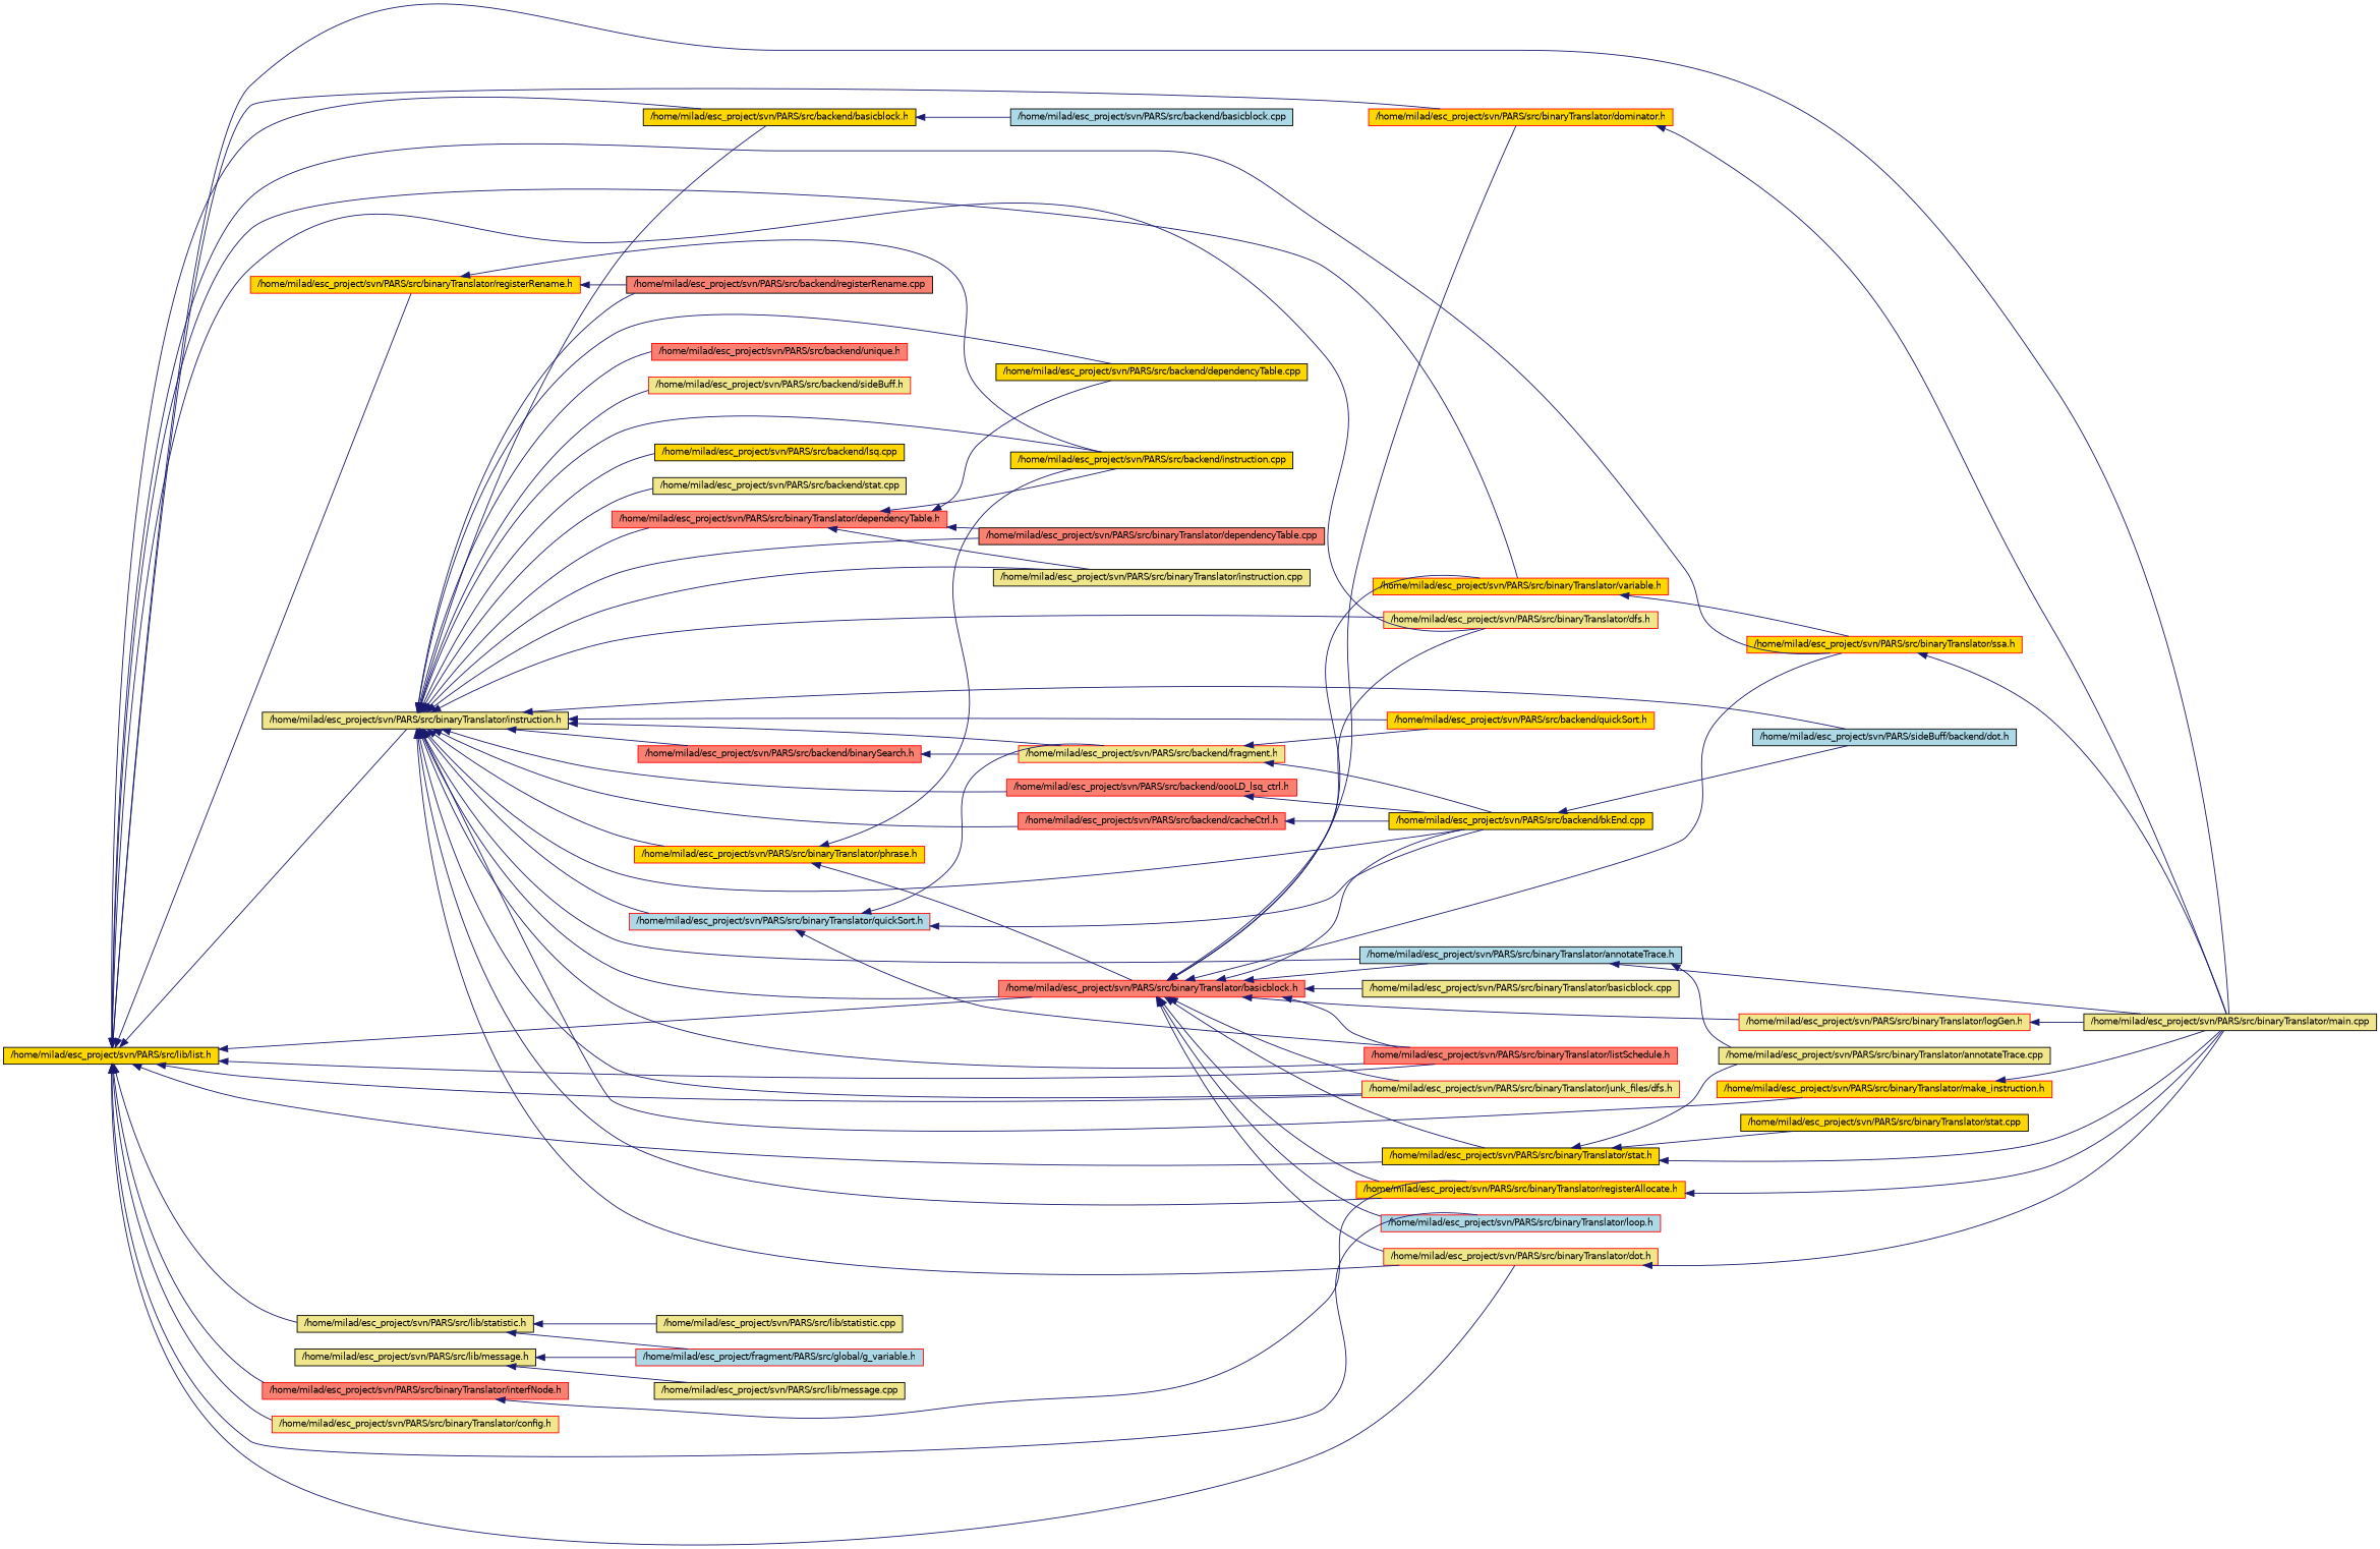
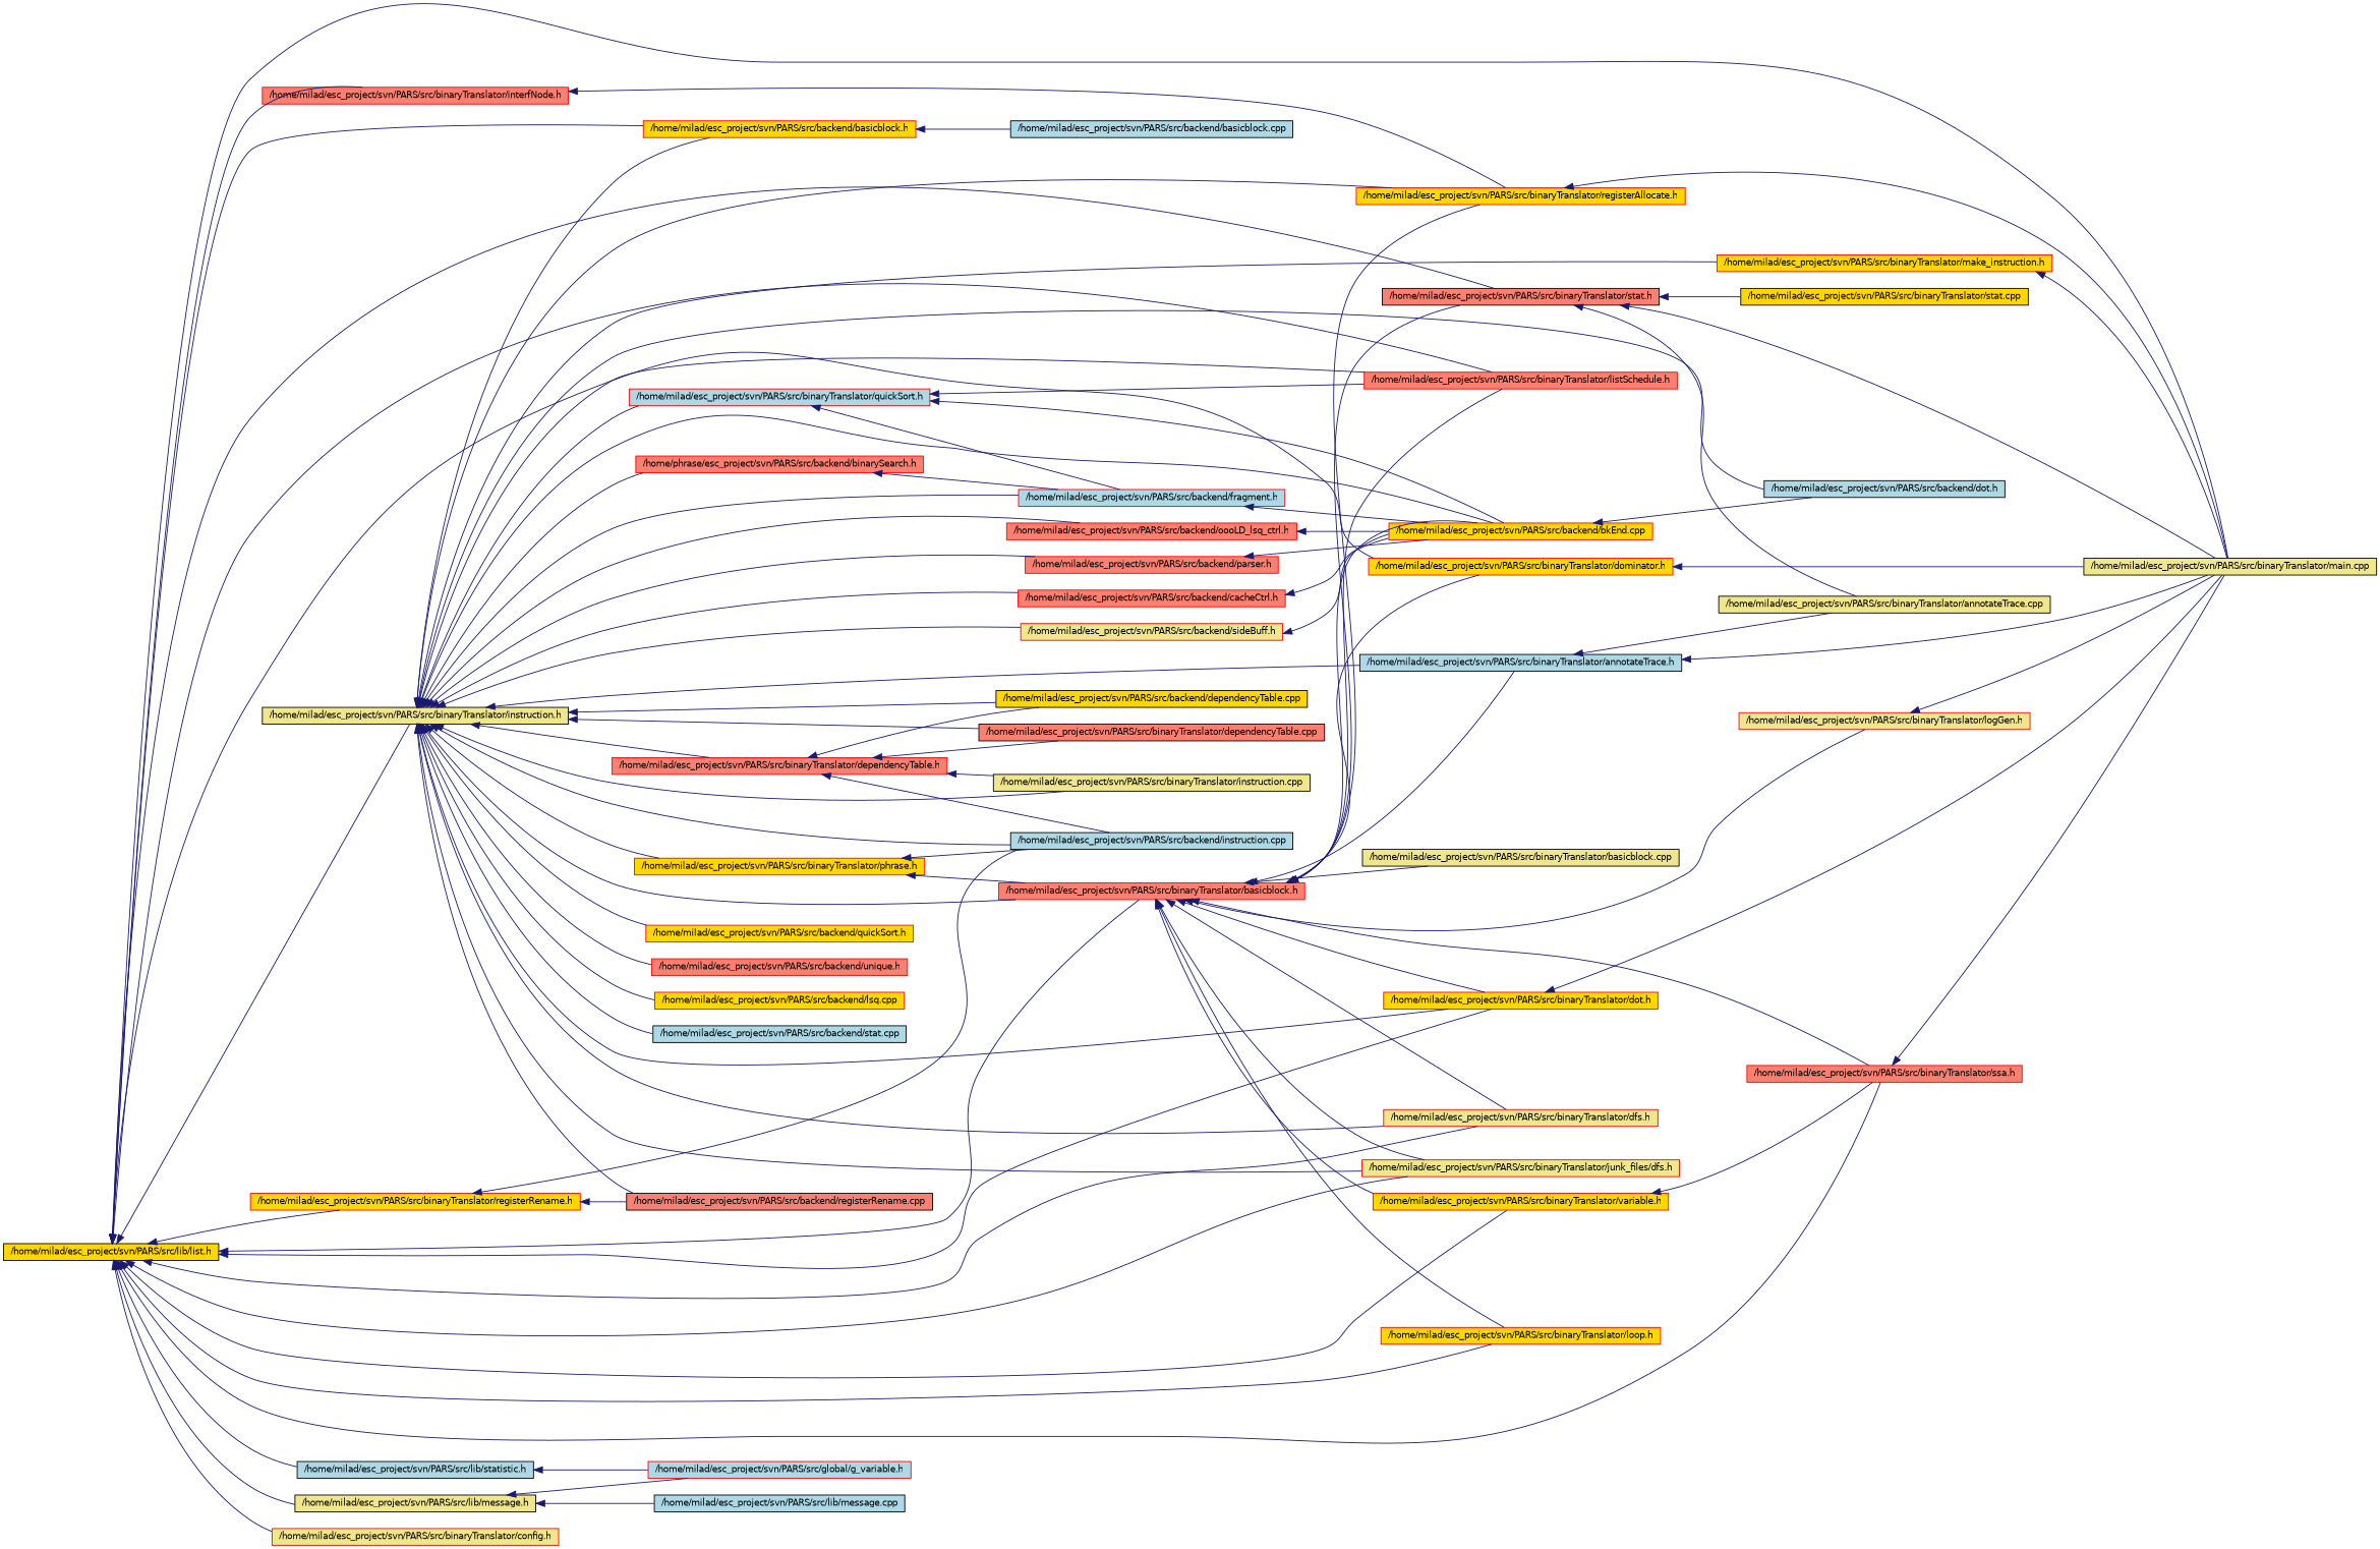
  digraph {
    rankdir=LR
    node [color=red fillcolor=gold fontname=Helvetica fontsize=10 shape=record style=filled]
    edge [color=midnightblue dir=back fontname=Helvetica fontsize=10 labelfontname=Helvetica labelfontsize=10 style=solid]
    n1 [color=black fontcolor=black height=0.2 label="/home/milad/esc_project/svn/PARS/src/lib/list.h" width=0.4]
-   n2 [color=black height=0.2 label="/home/milad/esc_project/svn/PARS/src/backend/basicblock.h" width=0.4]
+   n2 [height=0.2 label="/home/milad/esc_project/svn/PARS/src/backend/basicblock.h" width=0.4]
    n3 [color=black fillcolor=khaki height=0.2 label="/home/milad/esc_project/svn/PARS/src/lib/message.h" width=0.4]
-   n4 [color=black fillcolor=khaki height=0.2 label="/home/milad/esc_project/svn/PARS/src/lib/statistic.h" width=0.4]
+   n4 [color=black fillcolor=lightblue height=0.2 label="/home/milad/esc_project/svn/PARS/src/lib/statistic.h" width=0.4]
    n5 [color=black fillcolor=khaki height=0.2 label="/home/milad/esc_project/svn/PARS/src/binaryTranslator/instruction.h" width=0.4]
    n6 [fillcolor=salmon height=0.2 label="/home/milad/esc_project/svn/PARS/src/binaryTranslator/basicblock.h" width=0.4]
    n7 [color=black fillcolor=khaki height=0.2 label="/home/milad/esc_project/svn/PARS/src/binaryTranslator/main.cpp" width=0.4]
-   n8 [color=black height=0.2 label="/home/milad/esc_project/svn/PARS/src/binaryTranslator/stat.h" width=0.4]
+   n8 [color=black fillcolor=salmon height=0.2 label="/home/milad/esc_project/svn/PARS/src/binaryTranslator/stat.h" width=0.4]
    n9 [fillcolor=khaki height=0.2 label="/home/milad/esc_project/svn/PARS/src/binaryTranslator/dfs.h" width=0.4]
    n10 [height=0.2 label="/home/milad/esc_project/svn/PARS/src/binaryTranslator/dominator.h" width=0.4]
-   n11 [fillcolor=khaki height=0.2 label="/home/milad/esc_project/svn/PARS/src/binaryTranslator/dot.h" width=0.4]
+   n11 [height=0.2 label="/home/milad/esc_project/svn/PARS/src/binaryTranslator/dot.h" width=0.4]
    n12 [fillcolor=khaki height=0.2 label="/home/milad/esc_project/svn/PARS/src/binaryTranslator/junk_files/dfs.h" width=0.4]
    n13 [fillcolor=salmon height=0.2 label="/home/milad/esc_project/svn/PARS/src/binaryTranslator/listSchedule.h" width=0.4]
-   n14 [fillcolor=lightblue height=0.2 label="/home/milad/esc_project/svn/PARS/src/binaryTranslator/loop.h" width=0.4]
+   n14 [height=0.2 label="/home/milad/esc_project/svn/PARS/src/binaryTranslator/loop.h" width=0.4]
    n15 [height=0.2 label="/home/milad/esc_project/svn/PARS/src/binaryTranslator/variable.h" width=0.4]
-   n16 [height=0.2 label="/home/milad/esc_project/svn/PARS/src/binaryTranslator/ssa.h" width=0.4]
+   n16 [fillcolor=salmon height=0.2 label="/home/milad/esc_project/svn/PARS/src/binaryTranslator/ssa.h" width=0.4]
    n17 [fillcolor=khaki height=0.2 label="/home/milad/esc_project/svn/PARS/src/binaryTranslator/config.h" width=0.4]
    n18 [fillcolor=salmon height=0.2 label="/home/milad/esc_project/svn/PARS/src/binaryTranslator/interfNode.h" width=0.4]
    n19 [height=0.2 label="/home/milad/esc_project/svn/PARS/src/binaryTranslator/registerRename.h" width=0.4]
    n20 [color=black fillcolor=lightblue height=0.2 label="/home/milad/esc_project/svn/PARS/src/backend/basicblock.cpp" width=0.4]
-   n21 [fillcolor=lightblue height=0.2 label="/home/milad/esc_project/fragment/PARS/src/global/g_variable.h" width=0.4]
-   n22 [color=black fillcolor=khaki height=0.2 label="/home/milad/esc_project/svn/PARS/src/lib/message.cpp" width=0.4]
-   n23 [color=black fillcolor=khaki height=0.2 label="/home/milad/esc_project/svn/PARS/src/lib/statistic.cpp" width=0.4]
-   n24 [fillcolor=salmon height=0.2 label="/home/milad/esc_project/svn/PARS/src/backend/binarySearch.h" width=0.4]
-   n25 [fillcolor=khaki height=0.2 label="/home/milad/esc_project/svn/PARS/src/backend/fragment.h" width=0.4]
+   n21 [fillcolor=lightblue height=0.2 label="/home/milad/esc_project/svn/PARS/src/global/g_variable.h" width=0.4]
+   n22 [color=black fillcolor=lightblue height=0.2 label="/home/milad/esc_project/svn/PARS/src/lib/message.cpp" width=0.4]
+   n24 [fillcolor=salmon height=0.2 label="/home/phrase/esc_project/svn/PARS/src/backend/binarySearch.h" width=0.4]
+   n25 [fillcolor=lightblue height=0.2 label="/home/milad/esc_project/svn/PARS/src/backend/fragment.h" width=0.4]
    n26 [height=0.2 label="/home/milad/esc_project/svn/PARS/src/backend/quickSort.h" width=0.4]
-   n27 [color=black height=0.2 label="/home/milad/esc_project/svn/PARS/src/backend/bkEnd.cpp" width=0.4]
+   n27 [height=0.2 label="/home/milad/esc_project/svn/PARS/src/backend/bkEnd.cpp" width=0.4]
    n28 [fillcolor=salmon height=0.2 label="/home/milad/esc_project/svn/PARS/src/backend/oooLD_lsq_ctrl.h" width=0.4]
    n29 [fillcolor=salmon height=0.2 label="/home/milad/esc_project/svn/PARS/src/backend/unique.h" width=0.4]
+   n30 [fillcolor=salmon height=0.2 label="/home/milad/esc_project/svn/PARS/src/backend/parser.h" width=0.4]
    n31 [fillcolor=salmon height=0.2 label="/home/milad/esc_project/svn/PARS/src/backend/cacheCtrl.h" width=0.4]
    n32 [fillcolor=khaki height=0.2 label="/home/milad/esc_project/svn/PARS/src/backend/sideBuff.h" width=0.4]
-   n33 [color=black fillcolor=lightblue height=0.2 label="/home/milad/esc_project/svn/PARS/sideBuff/backend/dot.h" width=0.4]
+   n33 [color=black fillcolor=lightblue height=0.2 label="/home/milad/esc_project/svn/PARS/src/backend/dot.h" width=0.4]
    n34 [color=black height=0.2 label="/home/milad/esc_project/svn/PARS/src/backend/dependencyTable.cpp" width=0.4]
-   n35 [color=black height=0.2 label="/home/milad/esc_project/svn/PARS/src/backend/instruction.cpp" width=0.4]
-   n36 [color=black height=0.2 label="/home/milad/esc_project/svn/PARS/src/backend/lsq.cpp" width=0.4]
+   n35 [color=black fillcolor=lightblue height=0.2 label="/home/milad/esc_project/svn/PARS/src/backend/instruction.cpp" width=0.4]
+   n36 [height=0.2 label="/home/milad/esc_project/svn/PARS/src/backend/lsq.cpp" width=0.4]
    n37 [color=black fillcolor=salmon height=0.2 label="/home/milad/esc_project/svn/PARS/src/backend/registerRename.cpp" width=0.4]
-   n38 [color=black fillcolor=khaki height=0.2 label="/home/milad/esc_project/svn/PARS/src/backend/stat.cpp" width=0.4]
+   n38 [color=black fillcolor=lightblue height=0.2 label="/home/milad/esc_project/svn/PARS/src/backend/stat.cpp" width=0.4]
    n39 [color=black fillcolor=lightblue height=0.2 label="/home/milad/esc_project/svn/PARS/src/binaryTranslator/annotateTrace.h" width=0.4]
    n40 [height=0.2 label="/home/milad/esc_project/svn/PARS/src/binaryTranslator/registerAllocate.h" width=0.4]
    n41 [height=0.2 label="/home/milad/esc_project/svn/PARS/src/binaryTranslator/phrase.h" width=0.4]
    n42 [fillcolor=salmon height=0.2 label="/home/milad/esc_project/svn/PARS/src/binaryTranslator/dependencyTable.h" width=0.4]
    n43 [color=black fillcolor=salmon height=0.2 label="/home/milad/esc_project/svn/PARS/src/binaryTranslator/dependencyTable.cpp" width=0.4]
    n44 [color=black fillcolor=khaki height=0.2 label="/home/milad/esc_project/svn/PARS/src/binaryTranslator/instruction.cpp" width=0.4]
    n45 [fillcolor=lightblue height=0.2 label="/home/milad/esc_project/svn/PARS/src/binaryTranslator/quickSort.h" width=0.4]
    n46 [height=0.2 label="/home/milad/esc_project/svn/PARS/src/binaryTranslator/make_instruction.h" width=0.4]
    n47 [color=black fillcolor=khaki height=0.2 label="/home/milad/esc_project/svn/PARS/src/binaryTranslator/basicblock.cpp" width=0.4]
    n48 [fillcolor=khaki height=0.2 label="/home/milad/esc_project/svn/PARS/src/binaryTranslator/logGen.h" width=0.4]
    n49 [color=black fillcolor=khaki height=0.2 label="/home/milad/esc_project/svn/PARS/src/binaryTranslator/annotateTrace.cpp" width=0.4]
    n50 [color=black height=0.2 label="/home/milad/esc_project/svn/PARS/src/binaryTranslator/stat.cpp" width=0.4]
    n1 -> n2
+   n1 -> n3
    n1 -> n4
    n1 -> n5
    n1 -> n6
    n1 -> n7
    n1 -> n8
    n1 -> n9
    n1 -> n10
    n1 -> n11
    n1 -> n12
    n1 -> n13
    n1 -> n14
    n1 -> n15
    n1 -> n16
    n1 -> n17
    n1 -> n18
    n1 -> n19
    n2 -> n20
    n3 -> n21
    n3 -> n22
    n4 -> n21
-   n4 -> n23
    n5 -> n2
    n5 -> n6
    n5 -> n9
    n5 -> n11
    n5 -> n12
    n5 -> n13
    n5 -> n24
    n5 -> n25
    n5 -> n26
    n5 -> n27
    n5 -> n28
    n5 -> n29
+   n5 -> n30
    n5 -> n31
    n5 -> n32
    n5 -> n33
    n5 -> n34
    n5 -> n35
    n5 -> n36
    n5 -> n37
    n5 -> n38
    n5 -> n39
    n5 -> n40
    n5 -> n41
    n5 -> n42
    n5 -> n43
    n5 -> n44
    n5 -> n45
    n5 -> n46
    n6 -> n8
    n6 -> n9
    n6 -> n10
    n6 -> n11
    n6 -> n12
    n6 -> n13
    n6 -> n14
    n6 -> n15
    n6 -> n16
    n6 -> n27
    n6 -> n39
    n6 -> n40
    n6 -> n47
    n6 -> n48
    n8 -> n7
    n8 -> n49
    n8 -> n50
    n10 -> n7
    n11 -> n7
    n15 -> n16
    n16 -> n7
    n18 -> n40
    n19 -> n35
    n19 -> n37
    n24 -> n25
-   n25 -> n26
    n25 -> n27
    n27 -> n33
    n28 -> n27
+   n30 -> n27
    n31 -> n27
+   n32 -> n27
    n39 -> n7
    n39 -> n49
    n40 -> n7
    n41 -> n6
    n41 -> n35
    n42 -> n34
    n42 -> n35
    n42 -> n43
    n42 -> n44
    n45 -> n13
    n45 -> n25
    n45 -> n27
    n46 -> n7
    n48 -> n7
  }
